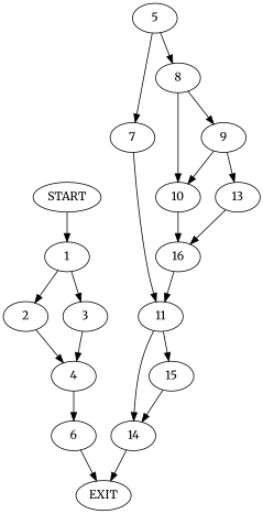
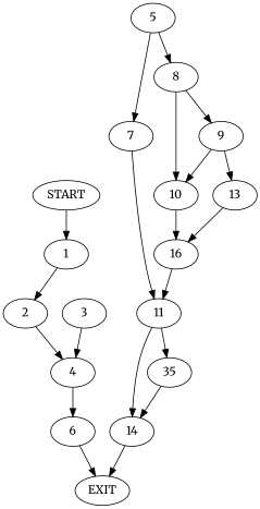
  digraph {
    fontname=Merriweather
    node [fontname=Merriweather]
    edge [fontname=Merriweather]
    n1 [label=START]
    1
    2
    3
    n5 [label=EXIT]
    4
    6
    5
    7
    8
    11
    9
    10
    14
-   15
+   15 [label=35]
    13
    n17 [label=16]
    n1 -> 1
    1 -> 2
-   1 -> 3
    2 -> 4
    3 -> 4
    4 -> 6
    6 -> n5
    5 -> 7
    5 -> 8
    7 -> 11
    8 -> 9
    8 -> 10
    11 -> 14
    11 -> 15
    9 -> 10
    9 -> 13
    10 -> n17
    14 -> n5
    15 -> 14
    13 -> n17
    n17 -> 11
  }
